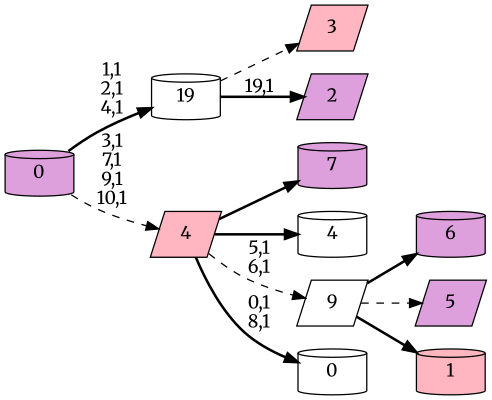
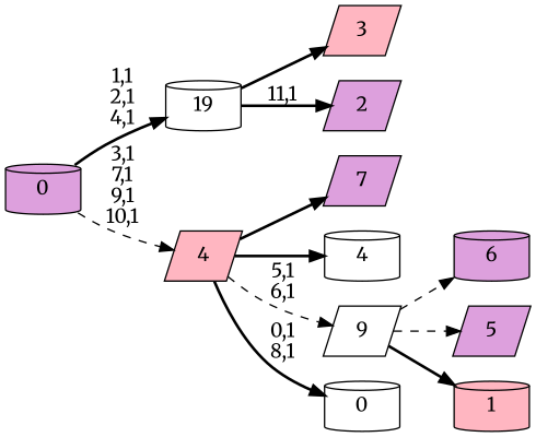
  digraph {
    fontname=Merriweather
    rankdir=LR
    node [fillcolor=plum fontname=Merriweather shape=cylinder style=filled]
    edge [fontname=Merriweather style=bold]
-   n1 [label=7]
+   n1 [label=7 shape=parallelogram]
    n2 [label=6]
    n3 [label=5 shape=parallelogram]
    n4 [fillcolor=white label=4]
    n5 [fillcolor=lightpink label=3 shape=parallelogram]
    n6 [label=2 shape=parallelogram]
    n7 [fillcolor=white label=19]
    n8 [fillcolor=lightpink label=1]
    9 [fillcolor=white shape=parallelogram]
    n10 [fillcolor=white label=0]
    4 [fillcolor=lightpink shape=parallelogram]
    0
-   n7 -> n5 [style=dashed]
-   n7 -> n6 [label="19,1"]
-   9 -> n2
+   n7 -> n5
+   n7 -> n6 [label="11,1"]
+   9 -> n2 [style=dashed]
    9 -> n3 [style=dashed]
    9 -> n8
    4 -> n1
    4 -> n4
    4 -> 9 [label="5,1\n6,1" style=dashed]
    4 -> n10 [label="0,1\n8,1"]
    0 -> n7 [label="1,1\n2,1\n4,1"]
    0 -> 4 [label="3,1\n7,1\n9,1\n10,1" style=dashed]
  }
